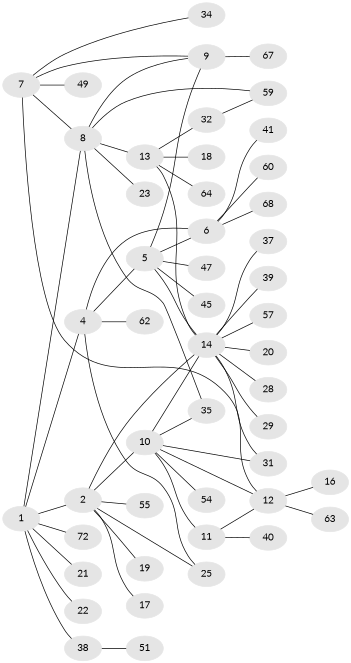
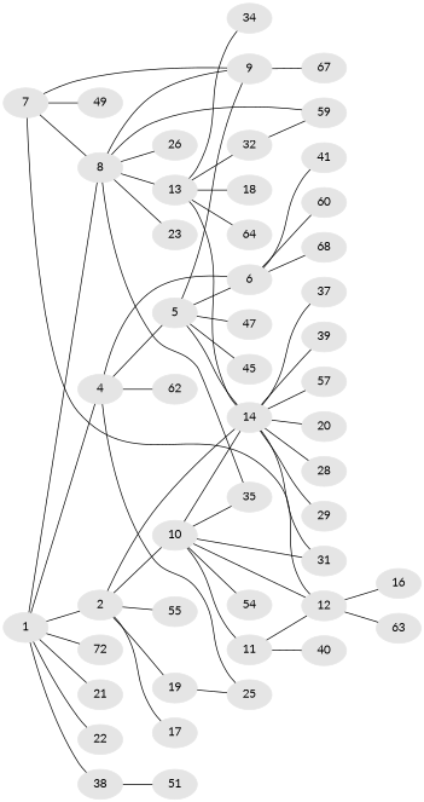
  graph {
    fontname=Lato
    rankdir=LR
    node [color=gray90 fontname=Lato style=filled]
    edge [fontname=Lato]
    1 [super="+61"]
    2 [super="+3"]
    4 [super="+66"]
    8 [super="+71"]
    21
    22
    38 [super="+53"]
    72
    10 [super="+52"]
    14 [super="+15"]
    17 [super="+69"]
    19 [super="+58"]
    55
    5 [super="+43"]
    6 [super="+42"]
    25
    62
    9 [super="+48"]
    13 [super="+24"]
    23
+   26
    35 [super="+36"]
    59
    51
    12 [super="+46"]
    11 [super="+33"]
    31
    54
    20
    28
    29
    37
    39
    57
    45 [super="+56"]
    47
    41
    60
    68
    67
    7 [super="+44"]
    34 [super="+65"]
    49 [super="+70"]
    16
    63
    18 [super="+30"]
    32 [super="+50"]
    64
    40
    1 -- 2 [weight=2]
    1 -- 4
    1 -- 8
    1 -- 21
    1 -- 22
    1 -- 38
    1 -- 72
    2 -- 10
    2 -- 14
    2 -- 17
    2 -- 19
    2 -- 55
    4 -- 5
    4 -- 6
    4 -- 25
    4 -- 62
    8 -- 9
    8 -- 13
    8 -- 23
+   8 -- 26
    8 -- 35
    8 -- 59
    38 -- 51
    10 -- 14
    10 -- 35
    10 -- 12
    10 -- 11
    10 -- 31
    10 -- 54
    14 -- 31
    14 -- 20
    14 -- 28
    14 -- 29
    14 -- 37
    14 -- 39
    14 -- 57
-   2 -- 25
+   19 -- 25
    5 -- 14
    5 -- 6
    5 -- 9
    5 -- 45
    5 -- 47
    6 -- 41
    6 -- 60
    6 -- 68
    9 -- 67
    13 -- 14 [weight=2]
    13 -- 18
    13 -- 32
    13 -- 64
    12 -- 16
    12 -- 63
    11 -- 12
    11 -- 40
    7 -- 8
    7 -- 9
    7 -- 12
-   7 -- 34
+   13 -- 34
    7 -- 49
    32 -- 59
  }
